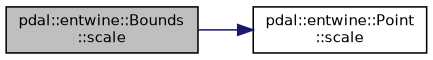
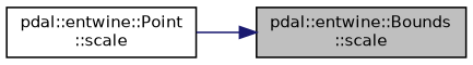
  digraph {
    rankdir=LR
    node [color=black fontname=Helvetica fontsize=10 shape=record style=filled]
    n1 [fillcolor=grey75 fontcolor=black height=0.2 label="pdal::entwine::Bounds\l::scale" width=0.4]
    n2 [fillcolor=white height=0.2 label="pdal::entwine::Point\l::scale" width=0.4]
-   n1 -> n2 [color=midnightblue fontname=Helvetica fontsize=10 labelfontname=Helvetica labelfontsize=10 style=solid]
+   n2 -> n1 [color=midnightblue fontname=Helvetica fontsize=10 labelfontname=Helvetica labelfontsize=10 style=solid]
  }
